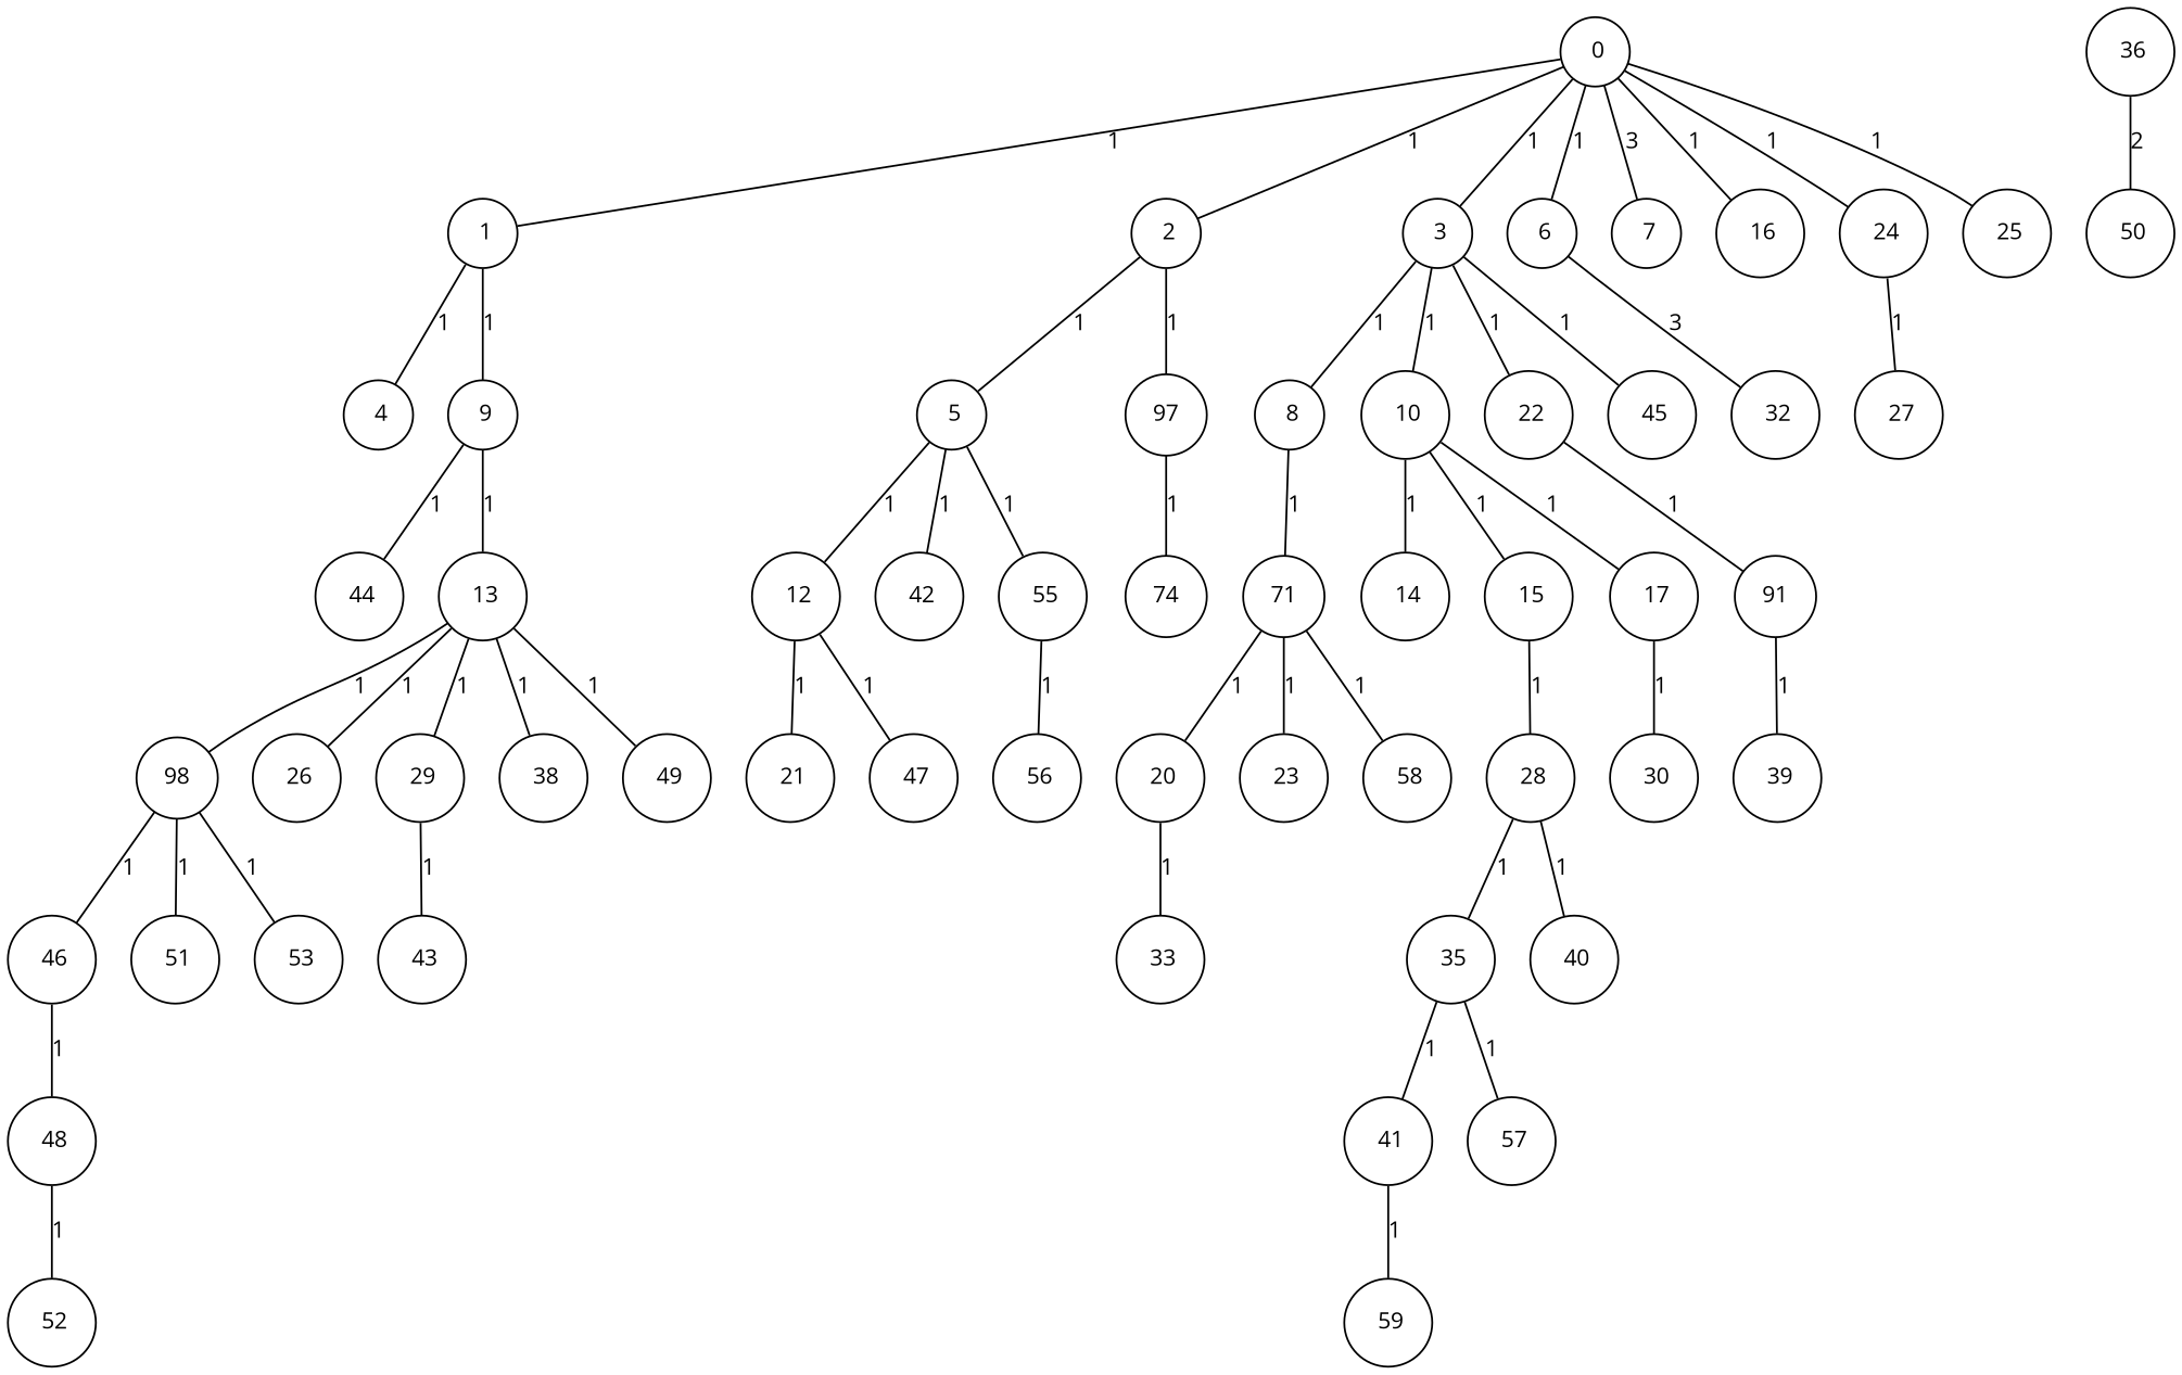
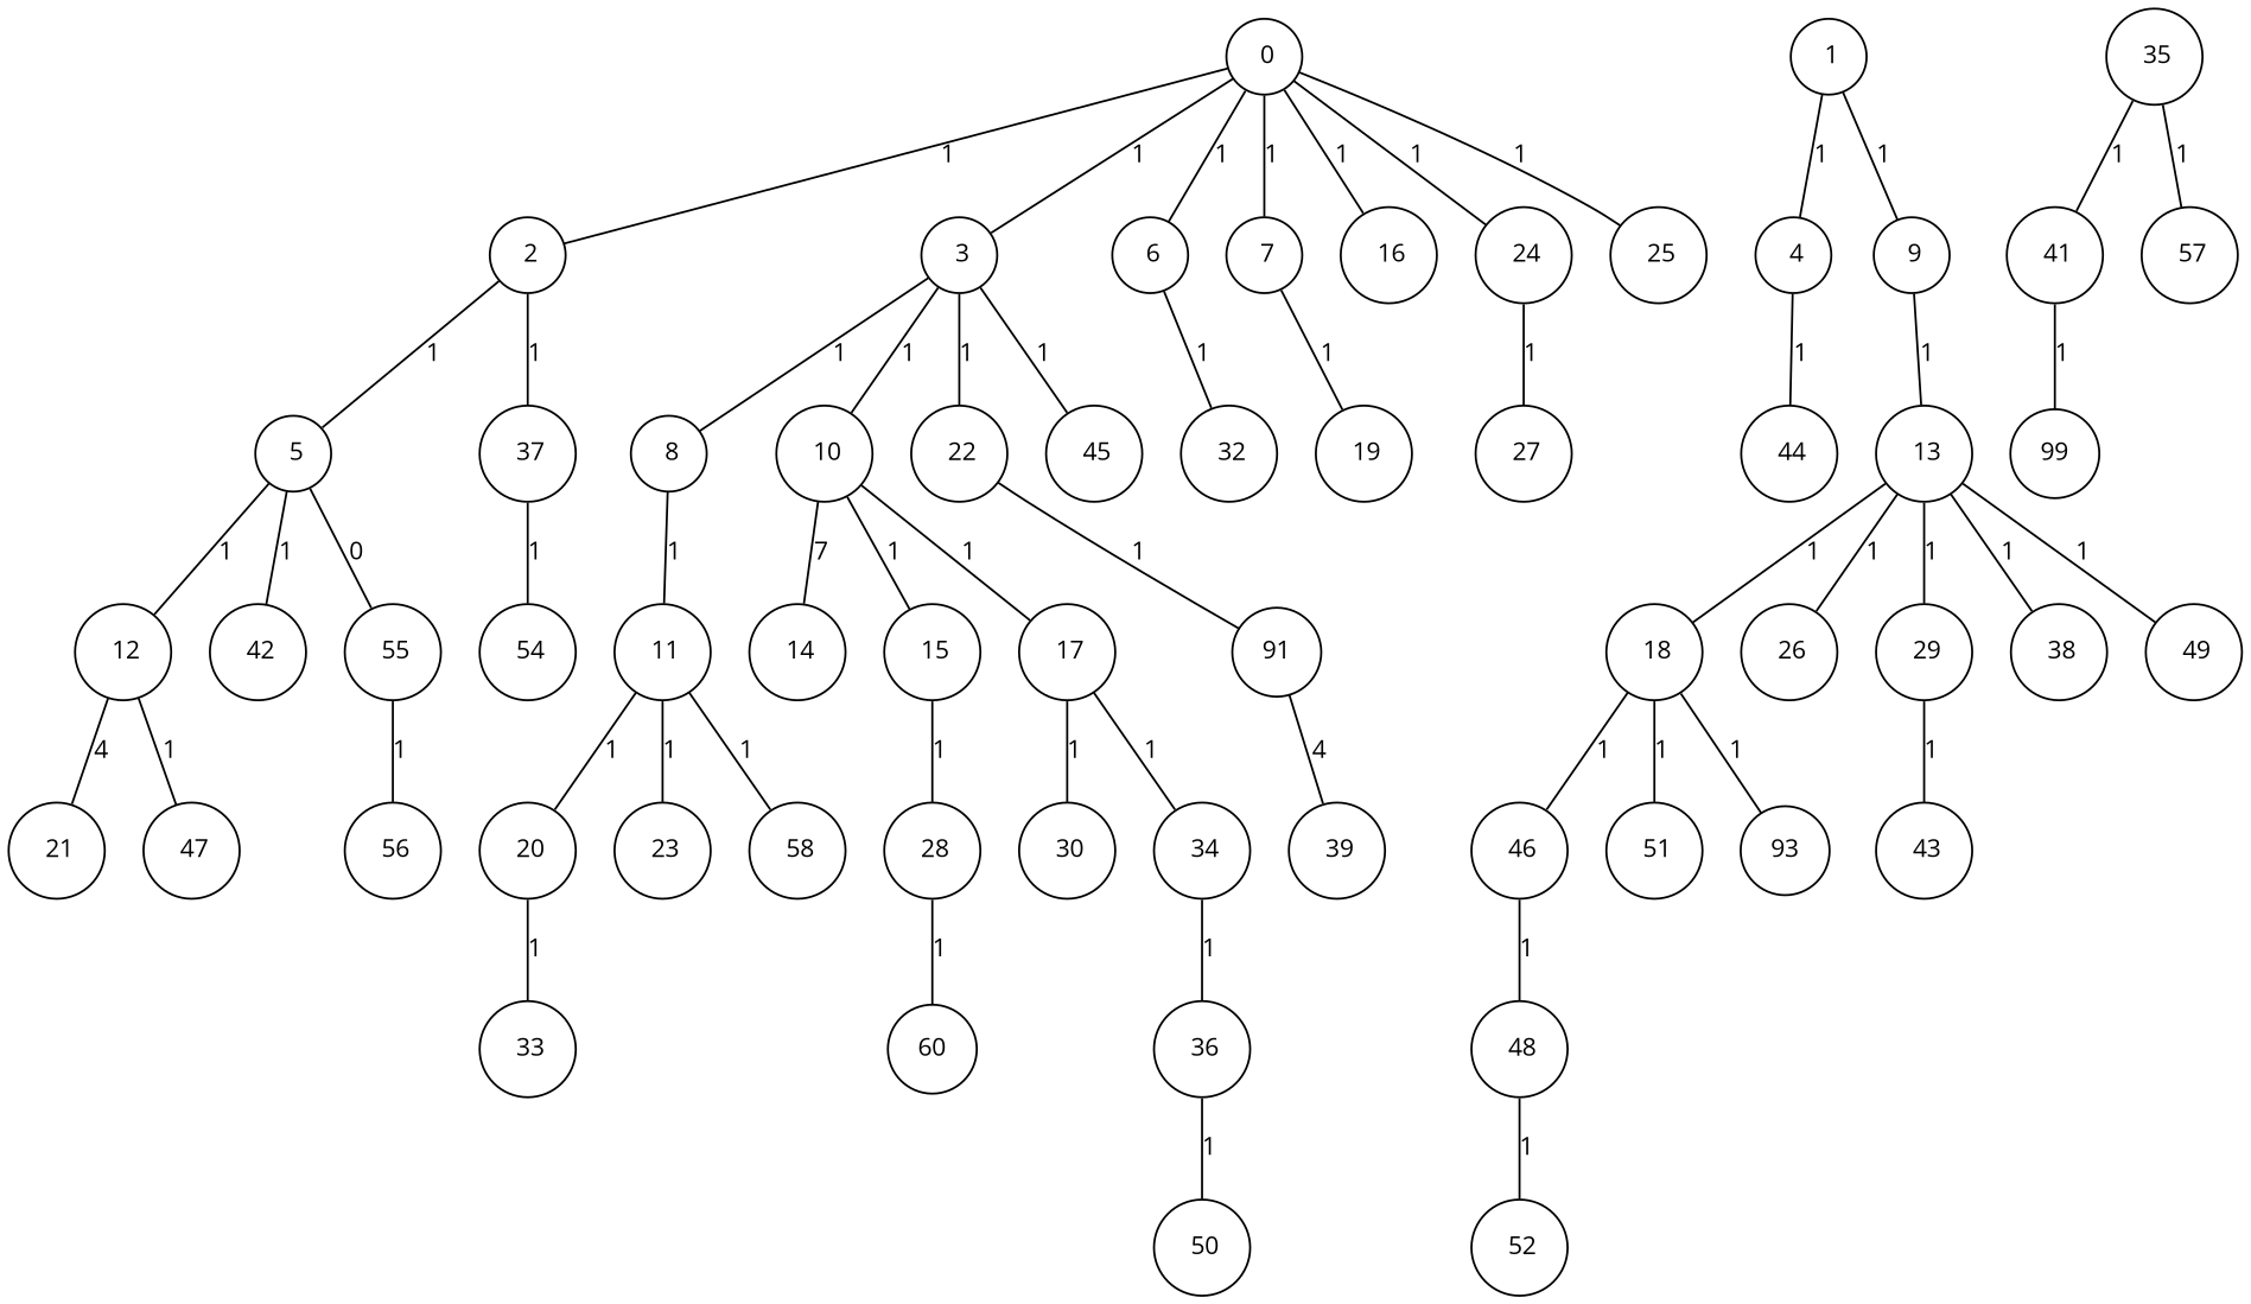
  graph {
    fixedsize="true;"
    fontname="Open Sans"
    node [color=black fontname="Open Sans" fontsize=12 hight=.12 shape=circle]
    edge [fontname="Open Sans" fontsize=12]
    n1 [label=" 0" width=.12]
    n2 [label=" 1" width=.12]
    n3 [label=" 2" width=.12]
    n4 [label=" 3" width=.12]
    n5 [label=" 6" width=.12]
    n6 [label=" 7" width=.12]
    n7 [label=" 16" width=.12]
    n8 [label=" 24" width=.12]
    n9 [label=" 25" width=.12]
    n10 [label=" 4" width=.12]
    n11 [label=" 9" width=.12]
    n12 [label=" 5" width=.12]
-   n13 [label=97 width=.12]
+   n13 [label=" 37" width=.12]
    n14 [label=" 8" width=.12]
    n15 [label=" 10" width=.12]
    n16 [label=" 22" width=.12]
    n17 [label=" 45" width=.12]
    n18 [label=" 32" width=.12]
+   n19 [label=" 19" width=.12]
    n20 [label=" 27" width=.12]
    n21 [label=" 44" width=.12]
    n22 [label=" 13" width=.12]
-   n23 [label=98 width=.12]
+   n23 [label=" 18" width=.12]
    n24 [label=" 26" width=.12]
    n25 [label=" 29" width=.12]
    n26 [label=" 38" width=.12]
    n27 [label=" 49" width=.12]
    n28 [label=" 12" width=.12]
    n29 [label=" 42" width=.12]
    n30 [label=" 55" width=.12]
-   n31 [label=74 width=.12]
-   n32 [label=71 width=.12]
+   n31 [label=" 54" width=.12]
+   n32 [label=" 11" width=.12]
    n33 [label=" 14" width=.12]
    n34 [label=" 15" width=.12]
    n35 [label=" 17" width=.12]
    n36 [label=91 width=.12]
    n37 [label=" 21" width=.12]
    n38 [label=" 47" width=.12]
    n39 [label=" 56" width=.12]
    n40 [label=" 20" width=.12]
    n41 [label=" 23" width=.12]
    n42 [label=" 58" width=.12]
    n43 [label=" 28" width=.12]
    n44 [label=" 30" width=.12]
+   n45 [label=" 34" width=.12]
    n46 [label=" 33" width=.12]
    n47 [label=" 46" width=.12]
    n48 [label=" 51" width=.12]
-   n49 [label=" 53" width=.12]
+   n49 [label=93 width=.12]
    n50 [label=" 43" width=.12]
    n51 [label=" 35" width=.12]
-   n52 [label=" 40" width=.12]
+   n52 [label=60 width=.12]
    n53 [label=" 36" width=.12]
    n54 [label=" 48" width=.12]
    n55 [label=" 39" width=.12]
    n56 [label=" 41" width=.12]
    n57 [label=" 57" width=.12]
    n58 [label=" 50" width=.12]
-   n59 [label=" 59" width=.12]
+   n59 [label=99 width=.12]
    n60 [label=" 52" width=.12]
-   n1 -- n2 [label=1]
    n1 -- n3 [label=1]
    n1 -- n4 [label=1]
    n1 -- n5 [label=1]
-   n1 -- n6 [label=3]
+   n1 -- n6 [label=1]
    n1 -- n7 [label=1]
    n1 -- n8 [label=1]
    n1 -- n9 [label=1]
    n2 -- n10 [label=1]
    n2 -- n11 [label=1]
    n3 -- n12 [label=1]
    n3 -- n13 [label=1]
    n4 -- n14 [label=1]
    n4 -- n15 [label=1]
    n4 -- n16 [label=1]
    n4 -- n17 [label=1]
-   n5 -- n18 [label=3]
+   n5 -- n18 [label=1]
+   n6 -- n19 [label=1]
    n8 -- n20 [label=1]
-   n11 -- n21 [label=1]
+   n10 -- n21 [label=1]
    n11 -- n22 [label=1]
    n12 -- n28 [label=1]
    n12 -- n29 [label=1]
-   n12 -- n30 [label=1]
+   n12 -- n30 [label=0]
    n13 -- n31 [label=1]
    n14 -- n32 [label=1]
-   n15 -- n33 [label=1]
+   n15 -- n33 [label=7]
    n15 -- n34 [label=1]
    n15 -- n35 [label=1]
    n16 -- n36 [label=1]
    n22 -- n23 [label=1]
    n22 -- n24 [label=1]
    n22 -- n25 [label=1]
    n22 -- n26 [label=1]
    n22 -- n27 [label=1]
    n23 -- n47 [label=1]
    n23 -- n48 [label=1]
    n23 -- n49 [label=1]
    n25 -- n50 [label=1]
-   n28 -- n37 [label=1]
+   n28 -- n37 [label=4]
    n28 -- n38 [label=1]
    n30 -- n39 [label=1]
    n32 -- n40 [label=1]
    n32 -- n41 [label=1]
    n32 -- n42 [label=1]
    n34 -- n43 [label=1]
    n35 -- n44 [label=1]
-   n36 -- n55 [label=1]
+   n35 -- n45 [label=1]
+   n36 -- n55 [label=4]
    n40 -- n46 [label=1]
-   n43 -- n51 [label=1]
    n43 -- n52 [label=1]
+   n45 -- n53 [label=1]
    n47 -- n54 [label=1]
    n51 -- n56 [label=1]
    n51 -- n57 [label=1]
-   n53 -- n58 [label=2]
+   n53 -- n58 [label=1]
    n54 -- n60 [label=1]
    n56 -- n59 [label=1]
  }
